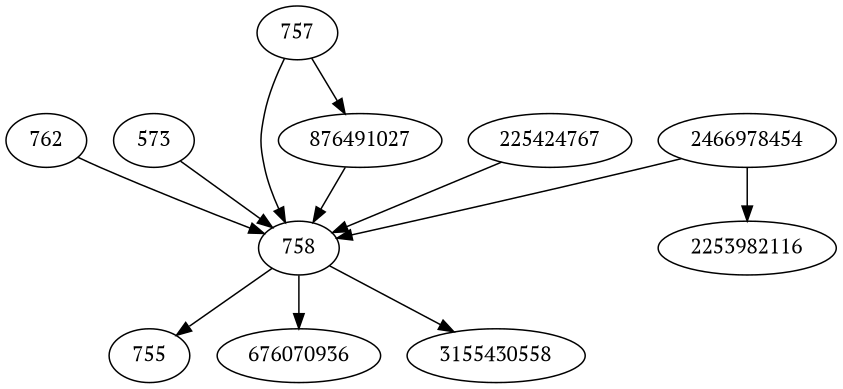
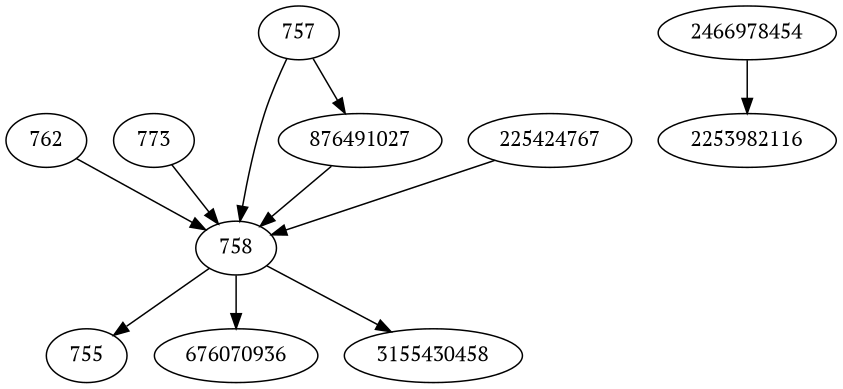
  strict digraph {
    fontname="PT Serif"
    node [fontname="PT Serif"]
    edge [fontname="PT Serif"]
    762
    758
    755
    n4 [label=676070936]
-   3155430458 [label=3155430558]
-   773 [label=573]
+   3155430458
+   773
    n7 [label=2466978454]
    2253982116
    876491027
    757
    n11 [label=225424767]
    762 -> 758
    758 -> 755
    758 -> n4
    758 -> 3155430458
    773 -> 758
-   n7 -> 758
    n7 -> 2253982116
    876491027 -> 758
    757 -> 758
    757 -> 876491027
    n11 -> 758
  }
